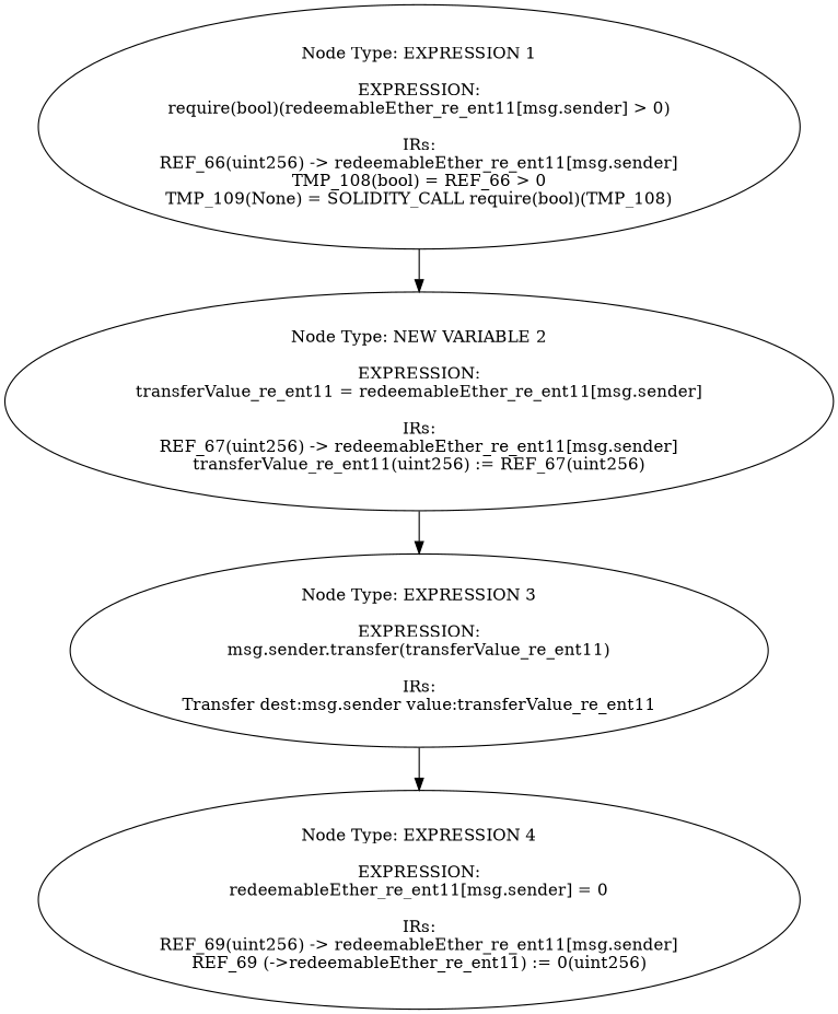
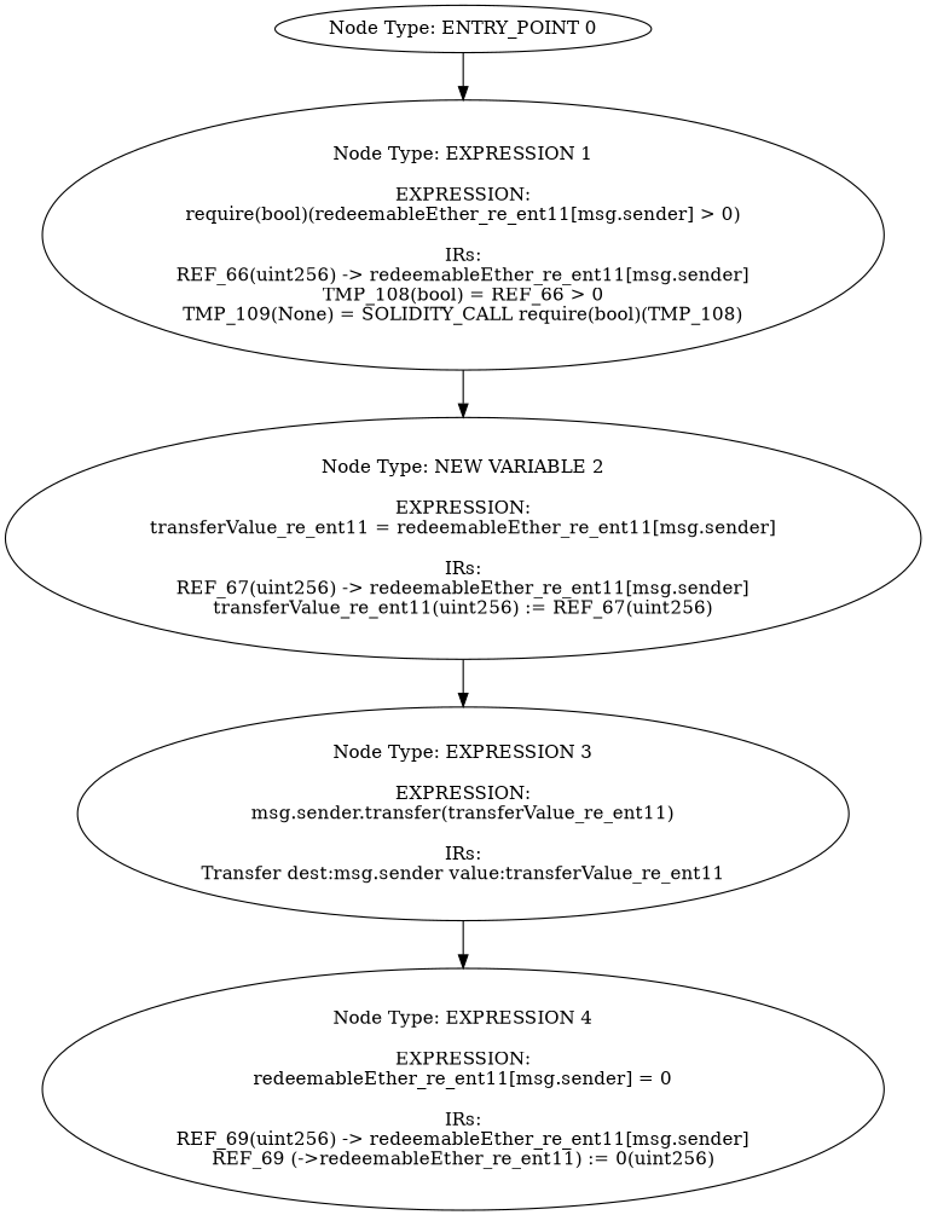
  digraph {
+   n1 [label="Node Type: ENTRY_POINT 0\n"]
    n2 [label="Node Type: EXPRESSION 1\n\nEXPRESSION:\nrequire(bool)(redeemableEther_re_ent11[msg.sender] > 0)\n\nIRs:\nREF_66(uint256) -> redeemableEther_re_ent11[msg.sender]\nTMP_108(bool) = REF_66 > 0\nTMP_109(None) = SOLIDITY_CALL require(bool)(TMP_108)"]
    n3 [label="Node Type: NEW VARIABLE 2\n\nEXPRESSION:\ntransferValue_re_ent11 = redeemableEther_re_ent11[msg.sender]\n\nIRs:\nREF_67(uint256) -> redeemableEther_re_ent11[msg.sender]\ntransferValue_re_ent11(uint256) := REF_67(uint256)"]
    n4 [label="Node Type: EXPRESSION 3\n\nEXPRESSION:\nmsg.sender.transfer(transferValue_re_ent11)\n\nIRs:\nTransfer dest:msg.sender value:transferValue_re_ent11"]
    n5 [label="Node Type: EXPRESSION 4\n\nEXPRESSION:\nredeemableEther_re_ent11[msg.sender] = 0\n\nIRs:\nREF_69(uint256) -> redeemableEther_re_ent11[msg.sender]\nREF_69 (->redeemableEther_re_ent11) := 0(uint256)"]
+   n1 -> n2
    n2 -> n3
    n3 -> n4
    n4 -> n5
  }
